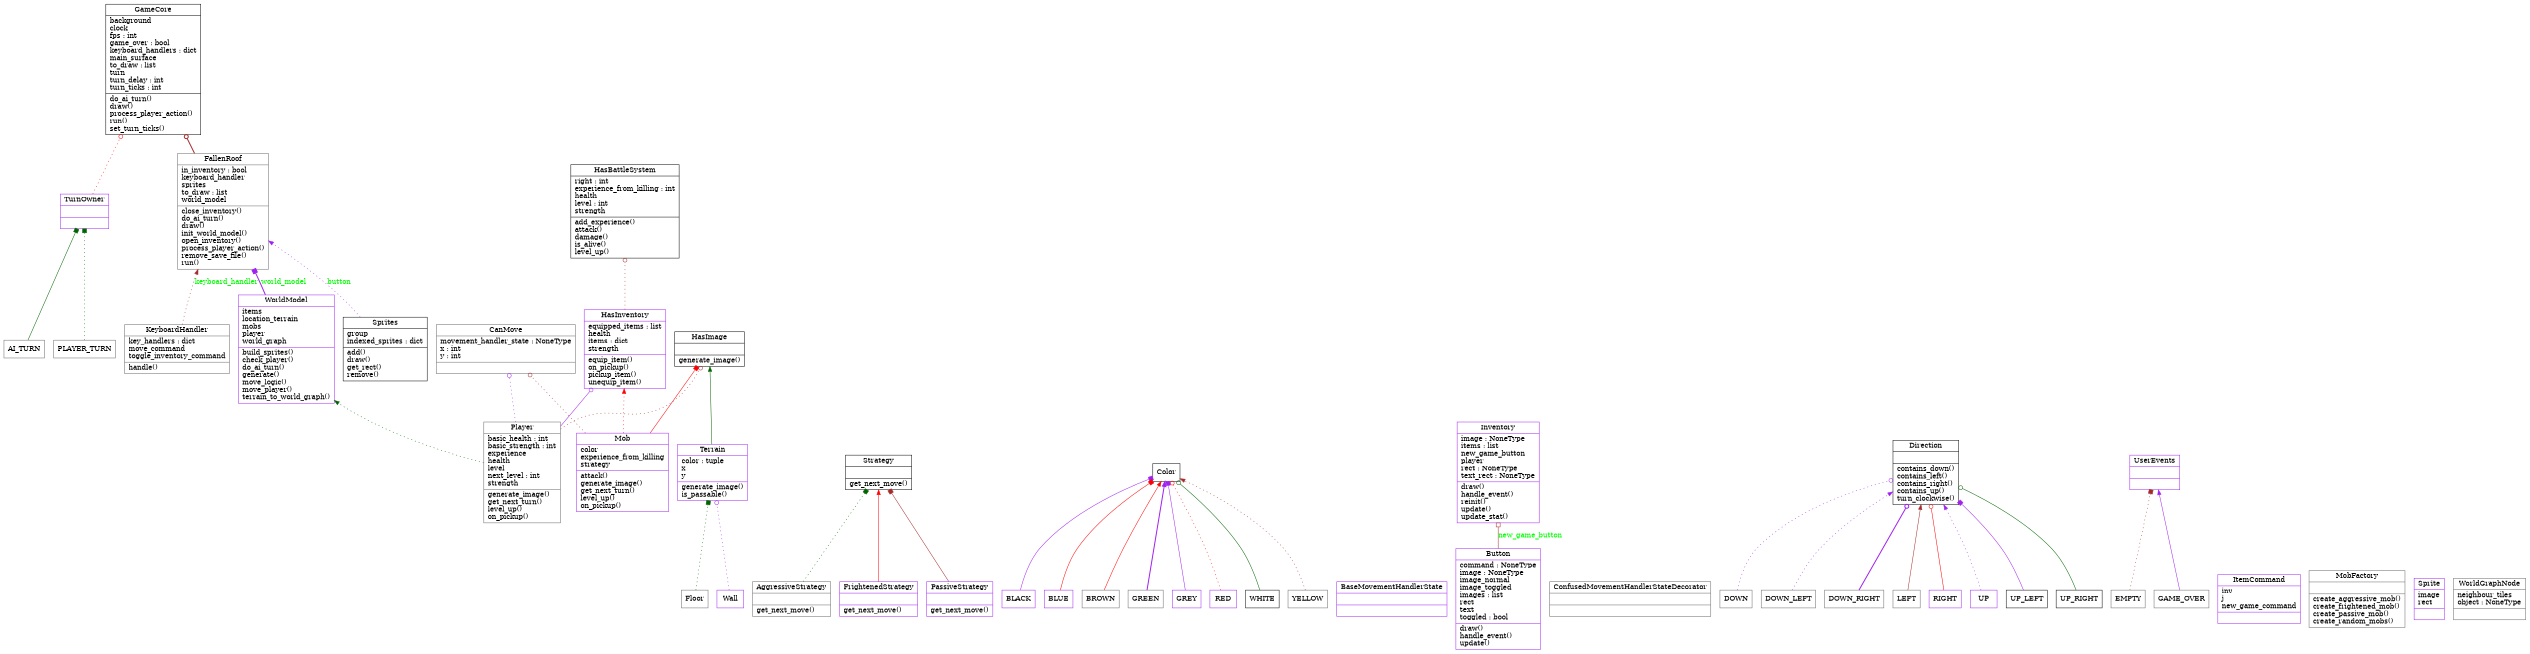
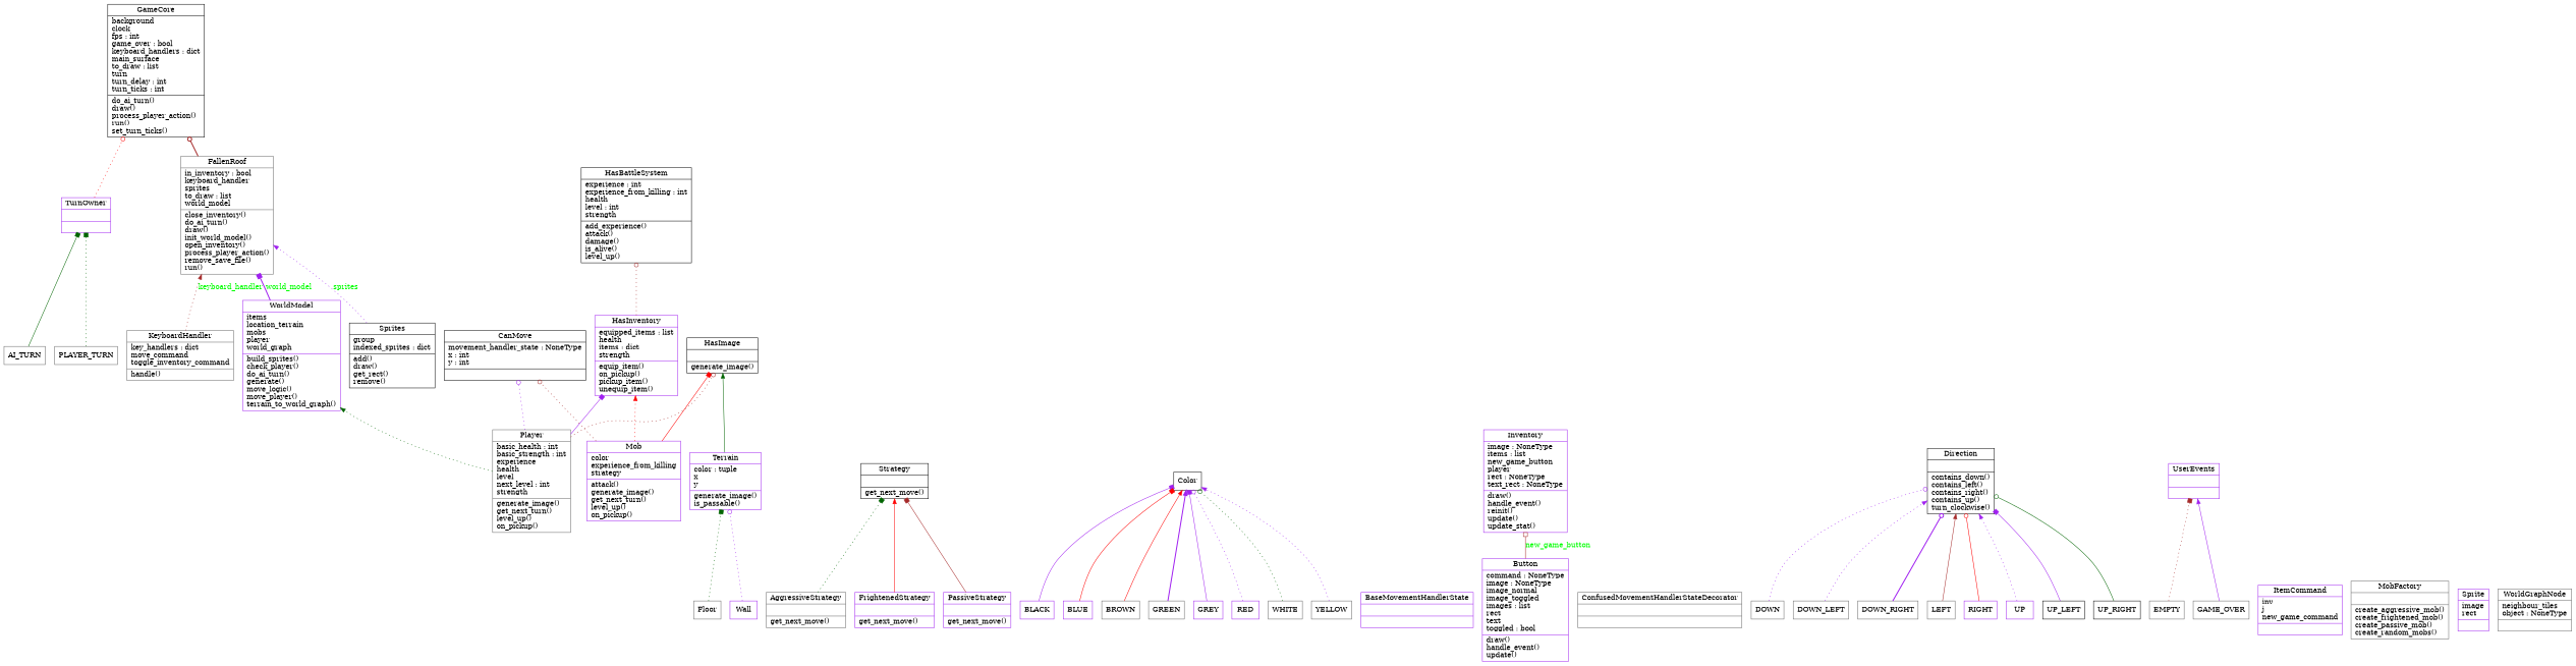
  digraph {
    rankdir=BT
    node [color=purple shape=record]
    edge [arrowhead=box arrowtail=none color=purple style=dotted]
    n1 [color=gray40 label="{AI_TURN}"]
    n2 [label="{TurnOwner|\l|}"]
    n3 [color=black label="{GameCore|background\lclock\lfps : int\lgame_over : bool\lkeyboard_handlers : dict\lmain_surface\lto_draw : list\lturn\lturn_delay : int\lturn_ticks : int\l|do_ai_turn()\ldraw()\lprocess_player_action()\lrun()\lset_turn_ticks()\l}"]
    n4 [color=gray40 label="{AggressiveStrategy|\l|get_next_move()\l}"]
    n5 [color=black label="{Strategy|\l|get_next_move()\l}"]
    n6 [label="{BLACK}"]
    n7 [color=black label="{Color}"]
    n8 [label="{BLUE}"]
    n9 [color=gray40 label="{BROWN}"]
    n10 [label="{BaseMovementHandlerState|\l|}"]
    n11 [label="{Button|command : NoneType\limage : NoneType\limage_normal\limage_toggled\limages : list\lrect\ltext\ltoggled : bool\l|draw()\lhandle_event()\lupdate()\l}"]
    n12 [label="{Inventory|image : NoneType\litems : list\lnew_game_button\lplayer\lrect : NoneType\ltext_rect : NoneType\l|draw()\lhandle_event()\lreinit()\lupdate()\lupdate_stat()\l}"]
-   n13 [color=gray40 label="{CanMove|movement_handler_state : NoneType\lx : int\ly : int\l|}"]
+   n13 [color=black label="{CanMove|movement_handler_state : NoneType\lx : int\ly : int\l|}"]
    n14 [color=gray40 label="{ConfusedMovementHandlerStateDecorator|\l|}"]
    n15 [color=gray40 label="{DOWN}"]
    n16 [color=black label="{Direction|\l|contains_down()\lcontains_left()\lcontains_right()\lcontains_up()\lturn_clockwise()\l}"]
    n17 [color=gray40 label="{DOWN_LEFT}"]
    n18 [color=gray40 label="{DOWN_RIGHT}"]
    n19 [color=gray40 label="{EMPTY}"]
    n20 [label="{UserEvents|\l|}"]
    n21 [color=gray40 label="{FallenRoof|in_inventory : bool\lkeyboard_handler\lsprites\lto_draw : list\lworld_model\l|close_inventory()\ldo_ai_turn()\ldraw()\linit_world_model()\lopen_inventory()\lprocess_player_action()\lremove_save_file()\lrun()\l}"]
    n22 [color=gray40 label="{Floor}"]
    n23 [label="{Terrain|color : tuple\lx\ly\l|generate_image()\lis_passable()\l}"]
    n24 [color=black label="{HasImage|\l|generate_image()\l}"]
    n25 [label="{FrightenedStrategy|\l|get_next_move()\l}"]
    n26 [color=gray40 label="{GAME_OVER}"]
    n27 [color=gray40 label="{GREEN}"]
    n28 [label="{GREY}"]
-   n29 [color=black label="{HasBattleSystem|right : int\lexperience_from_killing : int\lhealth\llevel : int\lstrength\l|add_experience()\lattack()\ldamage()\lis_alive()\llevel_up()\l}"]
+   n29 [color=black label="{HasBattleSystem|experience : int\lexperience_from_killing : int\lhealth\llevel : int\lstrength\l|add_experience()\lattack()\ldamage()\lis_alive()\llevel_up()\l}"]
    n30 [label="{HasInventory|equipped_items : list\lhealth\litems : dict\lstrength\l|equip_item()\lon_pickup()\lpickup_item()\lunequip_item()\l}"]
    n31 [label="{ItemCommand|inv\lj\lnew_game_command\l|}"]
    n32 [color=gray40 label="{KeyboardHandler|key_handlers : dict\lmove_command\ltoggle_inventory_command\l|handle()\l}"]
    n33 [color=gray40 label="{LEFT}"]
    n34 [label="{Mob|color\lexperience_from_killing\lstrategy\l|attack()\lgenerate_image()\lget_next_turn()\llevel_up()\lon_pickup()\l}"]
    n35 [color=gray40 label="{MobFactory|\l|create_aggressive_mob()\lcreate_frightened_mob()\lcreate_passive_mob()\lcreate_random_mobs()\l}"]
    n36 [color=gray40 label="{PLAYER_TURN}"]
    n37 [label="{PassiveStrategy|\l|get_next_move()\l}"]
    n38 [color=gray40 label="{Player|basic_health : int\lbasic_strength : int\lexperience\lhealth\llevel\lnext_level : int\lstrength\l|generate_image()\lget_next_turn()\llevel_up()\lon_pickup()\l}"]
    n39 [label="{WorldModel|items\llocation_terrain\lmobs\lplayer\lworld_graph\l|build_sprites()\lcheck_player()\ldo_ai_turn()\lgenerate()\lmove_logic()\lmove_player()\lterrain_to_world_graph()\l}"]
    n40 [label="{RED}"]
    n41 [label="{RIGHT}"]
    n42 [label="{Sprite|image\lrect\l|}"]
    n43 [color=black label="{Sprites|group\lindexed_sprites : dict\l|add()\ldraw()\lget_rect()\lremove()\l}"]
    n44 [label="{UP}"]
    n45 [color=black label="{UP_LEFT}"]
    n46 [color=black label="{UP_RIGHT}"]
-   n47 [color=black label="{WHITE}"]
+   n47 [color=gray40 label="{WHITE}"]
    n48 [label="{Wall}"]
    n49 [color=gray40 label="{WorldGraphNode|neighbour_tiles\lobject : NoneType\l|}"]
    n50 [color=gray40 label="{YELLOW}"]
    n1 -> n2 [color=darkgreen style=solid]
    n2 -> n3 [arrowhead=odot color=red fillcolor=white fontcolor=green]
    n4 -> n5 [color=darkgreen]
    n6 -> n7 [style=solid]
    n8 -> n7 [color=red style=solid]
    n9 -> n7 [arrowhead=normal color=red style=solid]
    n11 -> n12 [color=brown fillcolor=white fontcolor=green label=new_game_button style=solid]
    n15 -> n16 [arrowhead=odot]
    n17 -> n16 [arrowhead=normal]
    n18 -> n16 [arrowhead=odot style=bold]
    n19 -> n20 [color=brown]
    n21 -> n3 [arrowhead=odot color=brown style=bold]
    n22 -> n23 [color=darkgreen]
    n23 -> n24 [arrowhead=normal color=darkgreen style=solid]
    n25 -> n5 [arrowhead=normal color=red style=solid]
    n26 -> n20 [arrowhead=normal style=solid]
    n27 -> n7 [arrowhead=normal style=bold]
    n28 -> n7 [style=solid]
    n30 -> n29 [arrowhead=odot color=brown]
    n32 -> n21 [arrowhead=normal color=brown fontcolor=green label=keyboard_handler]
    n33 -> n16 [arrowhead=normal color=brown style=solid]
    n34 -> n13 [arrowhead=odot color=brown]
    n34 -> n24 [color=red style=solid]
    n34 -> n30 [arrowhead=normal color=red]
    n36 -> n2 [color=darkgreen]
    n37 -> n5 [color=brown style=solid]
    n38 -> n13 [arrowhead=odot]
    n38 -> n24 [arrowhead=odot color=brown]
-   n38 -> n30 [arrowhead=odot style=solid]
+   n38 -> n30 [style=solid]
    n38 -> n39 [arrowhead=normal color=darkgreen fontcolor=green]
    n39 -> n21 [fontcolor=green label=world_model style=bold]
-   n40 -> n7 [arrowhead=odot color=red]
+   n40 -> n7 [arrowhead=odot]
    n41 -> n16 [arrowhead=odot color=red style=solid]
-   n43 -> n21 [arrowhead=normal fontcolor=green label=button]
+   n43 -> n21 [arrowhead=normal fontcolor=green label=sprites]
    n44 -> n16 [arrowhead=normal]
    n45 -> n16 [style=solid]
    n46 -> n16 [arrowhead=odot color=darkgreen style=solid]
-   n47 -> n7 [arrowhead=odot color=darkgreen style=solid]
+   n47 -> n7 [arrowhead=odot color=darkgreen]
    n48 -> n23 [arrowhead=odot]
-   n50 -> n7 [arrowhead=normal color=brown]
+   n50 -> n7 [arrowhead=normal]
  }
